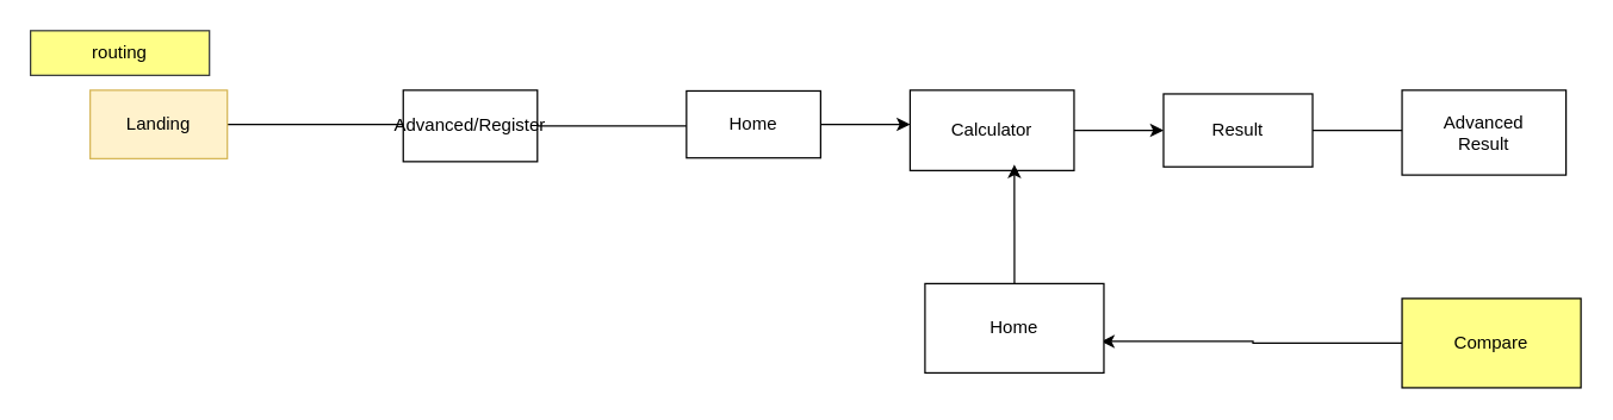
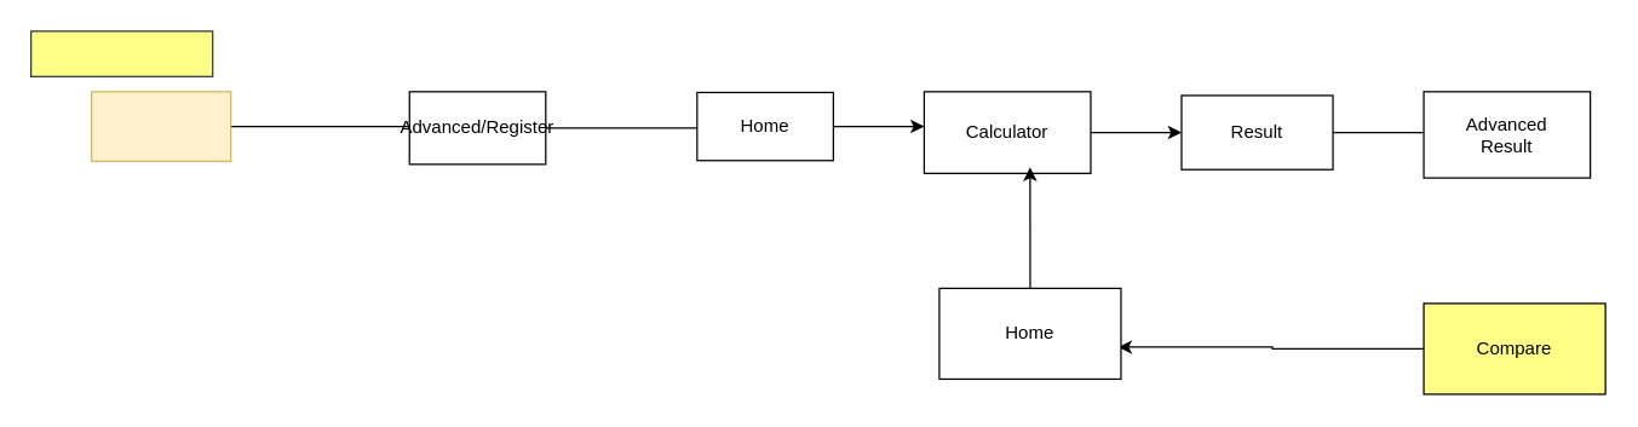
  <mxCell id="0" />
  <mxCell id="1" parent="0" />
  <mxCell id="2" style="edgeStyle=orthogonalEdgeStyle;rounded=0;orthogonalLoop=1;jettySize=auto;html=1;entryX=0.222;entryY=0.479;entryDx=0;entryDy=0;entryPerimeter=0;" edge="1" parent="1" source="3" target="8"><mxGeometry relative="1" as="geometry"><Array as="points"><mxPoint x="190" y="83" /><mxPoint x="190" y="83" /></Array></mxGeometry></mxCell>
  <mxCell id="3" value="" style="rounded=0;whiteSpace=wrap;html=1;fillColor=#fff2cc;strokeColor=#d6b656;" vertex="1" parent="1"><mxGeometry x="60" y="60" width="92" height="46" as="geometry" /></mxCell>
- <mxCell id="4" value="Landing" style="text;html=1;strokeColor=none;fillColor=none;align=center;verticalAlign=middle;whiteSpace=wrap;rounded=0;" vertex="1" parent="1"><mxGeometry x="86" y="73" width="40" height="20" as="geometry" /></mxCell>
  <mxCell id="5" value="" style="rounded=0;whiteSpace=wrap;html=1;fillColor=#ffff88;strokeColor=#36393d;" vertex="1" parent="1"><mxGeometry width="120" height="30" as="geometry" x="20" y="20" /></mxCell>
- <mxCell id="6" value="routing" style="text;html=1;strokeColor=none;fillColor=none;align=center;verticalAlign=middle;whiteSpace=wrap;rounded=0;" vertex="1" parent="1"><mxGeometry x="60" y="25" width="40" height="20" as="geometry" /></mxCell>
  <mxCell id="7" style="edgeStyle=orthogonalEdgeStyle;rounded=0;orthogonalLoop=1;jettySize=auto;html=1;entryX=0.222;entryY=0.522;entryDx=0;entryDy=0;entryPerimeter=0;" edge="1" parent="1" source="8" target="10"><mxGeometry relative="1" as="geometry" /></mxCell>
  <mxCell id="8" value="Advanced/Register" style="rounded=0;whiteSpace=wrap;html=1;" vertex="1" parent="1"><mxGeometry x="270" y="60" width="90" height="48" as="geometry" /></mxCell>
  <mxCell id="9" style="edgeStyle=orthogonalEdgeStyle;rounded=0;orthogonalLoop=1;jettySize=auto;html=1;" edge="1" parent="1" source="10"><mxGeometry relative="1" as="geometry"><mxPoint x="610" y="83" as="targetPoint" /></mxGeometry></mxCell>
  <mxCell id="10" value="Home" style="rounded=0;whiteSpace=wrap;html=1;" vertex="1" parent="1"><mxGeometry x="460" y="60.5" width="90" height="45" as="geometry" /></mxCell>
  <mxCell id="11" style="edgeStyle=orthogonalEdgeStyle;rounded=0;orthogonalLoop=1;jettySize=auto;html=1;" edge="1" parent="1" source="12" target="14"><mxGeometry relative="1" as="geometry" /></mxCell>
  <mxCell id="12" value="Calculator" style="rounded=0;whiteSpace=wrap;html=1;" vertex="1" parent="1"><mxGeometry x="610" y="60" width="110" height="54" as="geometry" /></mxCell>
  <mxCell id="13" style="edgeStyle=orthogonalEdgeStyle;rounded=0;orthogonalLoop=1;jettySize=auto;html=1;" edge="1" parent="1" source="14"><mxGeometry relative="1" as="geometry"><mxPoint x="950" y="87" as="targetPoint" /></mxGeometry></mxCell>
  <mxCell id="14" value="Result" style="rounded=0;whiteSpace=wrap;html=1;" vertex="1" parent="1"><mxGeometry x="780" y="62.5" width="100" height="49" as="geometry" /></mxCell>
  <mxCell id="15" value="Advanced &lt;br&gt;Result" style="rounded=0;whiteSpace=wrap;html=1;" vertex="1" parent="1"><mxGeometry x="940" y="60" width="110" height="57" as="geometry" /></mxCell>
  <mxCell id="16" style="edgeStyle=orthogonalEdgeStyle;rounded=0;orthogonalLoop=1;jettySize=auto;html=1;exitX=0;exitY=0.5;exitDx=0;exitDy=0;entryX=0.985;entryY=0.647;entryDx=0;entryDy=0;entryPerimeter=0;" edge="1" parent="1" source="17" target="20"><mxGeometry relative="1" as="geometry" /></mxCell>
  <mxCell id="17" value="Compare" style="rounded=0;whiteSpace=wrap;html=1;fillColor=#ffff88;" vertex="1" parent="1"><mxGeometry x="940" y="200" width="120" height="60" as="geometry" /></mxCell>
  <mxCell id="18" style="edgeStyle=orthogonalEdgeStyle;rounded=0;orthogonalLoop=1;jettySize=auto;html=1;exitX=0.5;exitY=1;exitDx=0;exitDy=0;" edge="1" parent="1" source="15" target="15"><mxGeometry relative="1" as="geometry" /></mxCell>
  <mxCell id="19" style="edgeStyle=orthogonalEdgeStyle;rounded=0;orthogonalLoop=1;jettySize=auto;html=1;exitX=0.5;exitY=0;exitDx=0;exitDy=0;entryX=0.636;entryY=0.926;entryDx=0;entryDy=0;entryPerimeter=0;" edge="1" parent="1" source="20" target="12"><mxGeometry relative="1" as="geometry" /></mxCell>
  <mxCell id="20" value="Home" style="rounded=0;whiteSpace=wrap;html=1;" vertex="1" parent="1"><mxGeometry x="620" y="190" width="120" height="60" as="geometry" /></mxCell>
